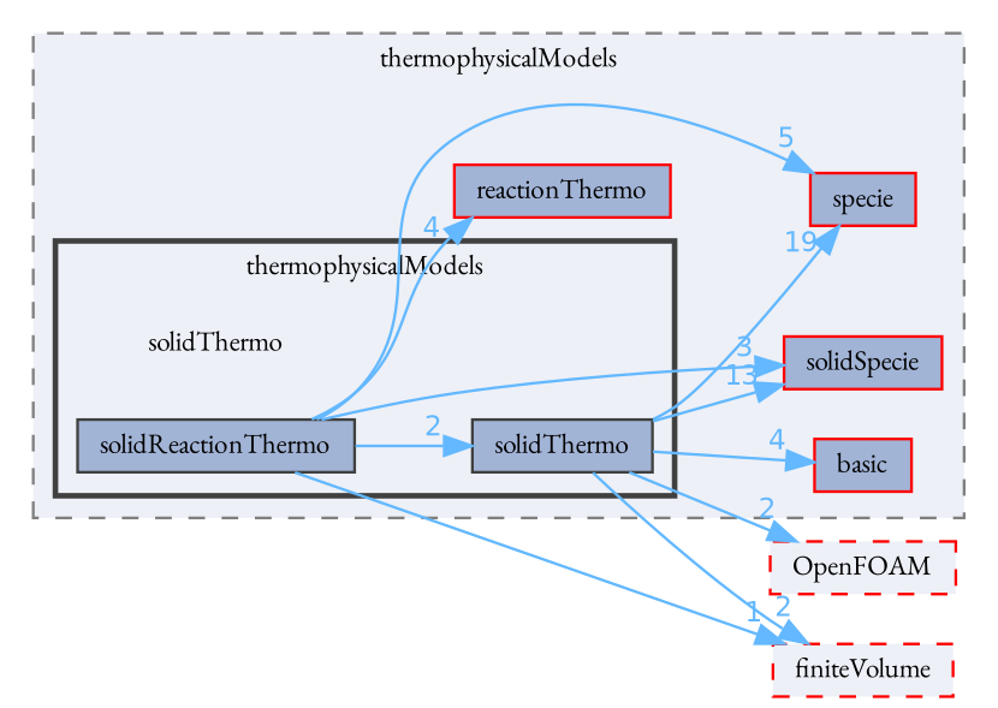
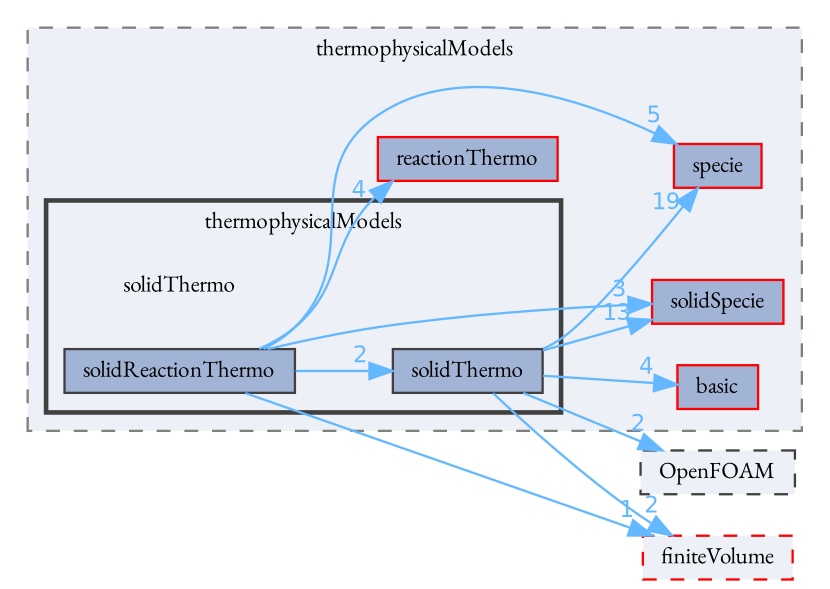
  digraph {
    compound=true
    fontname="EB Garamond"
    rankdir=LR
    node [fontname="EB Garamond" fontsize=10 shape=box color=red fillcolor="#a2b4d6" style=filled]
    edge [color=steelblue1 fontcolor=steelblue1 fontname="EB Garamond" fontsize=10 headlabel=2 labeldistance=1.5 labelfontname=Helvetica labelfontsize=10]
    n1 [height=0.2 label=solidThermo shape=plaintext width=0.4 color="" fillcolor="" style=""]
    n2 [color=grey25 height=0.2 label=solidReactionThermo width=0.4]
    n3 [color=grey25 height=0.2 label=solidThermo width=0.4]
    n4 [height=0.2 label=specie width=0.4]
    n5 [height=0.2 label=solidSpecie width=0.4]
    n6 [height=0.2 label=reactionThermo width=0.4]
    n7 [height=0.2 label=basic width=0.4]
    n8 [fillcolor="#edf0f7" height=0.2 label=finiteVolume style="filled,dashed" width=0.4]
-   n9 [fillcolor="#edf0f7" height=0.2 label=OpenFOAM style="filled,dashed" width=0.4]
+   n9 [color=grey25 fillcolor="#edf0f7" height=0.2 label=OpenFOAM style="filled,dashed" width=0.4]
    subgraph cluster_1 {
      bgcolor="#edf0f7"
      fontsize=10
      label=thermophysicalModels
      pencolor=grey50
      style="filled,dashed"
      n4
      n5
      n6
      n7
      subgraph cluster_2 {
        bgcolor="#edf0f7"
        fontsize=10
        label=thermophysicalModels
        pencolor=grey25
        style="filled,bold"
        n1
        n2
        n3
      }
    }
    n2 -> n3
    n2 -> n4 [headlabel=5]
    n2 -> n5 [headlabel=3]
    n2 -> n6 [headlabel=4]
    n2 -> n8 [headlabel=1]
    n3 -> n4 [headlabel=19]
    n3 -> n5 [headlabel=13]
    n3 -> n7 [headlabel=4]
    n3 -> n8
    n3 -> n9
  }
